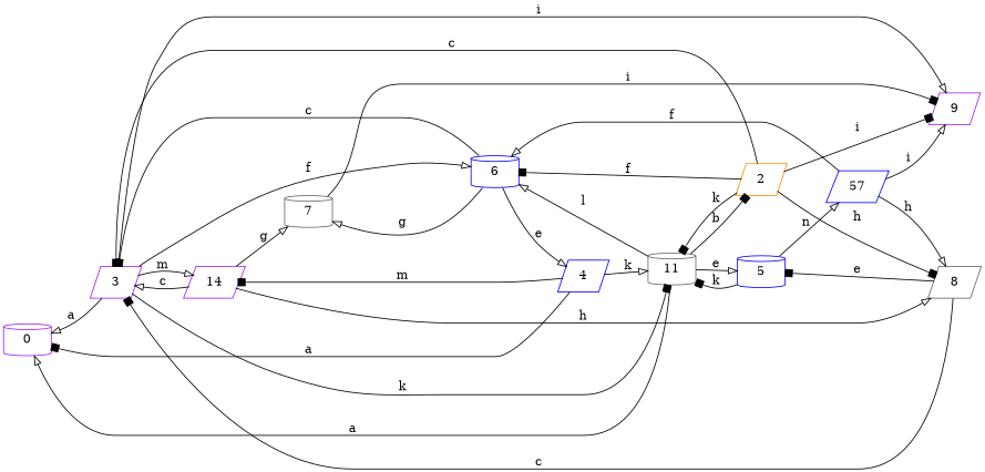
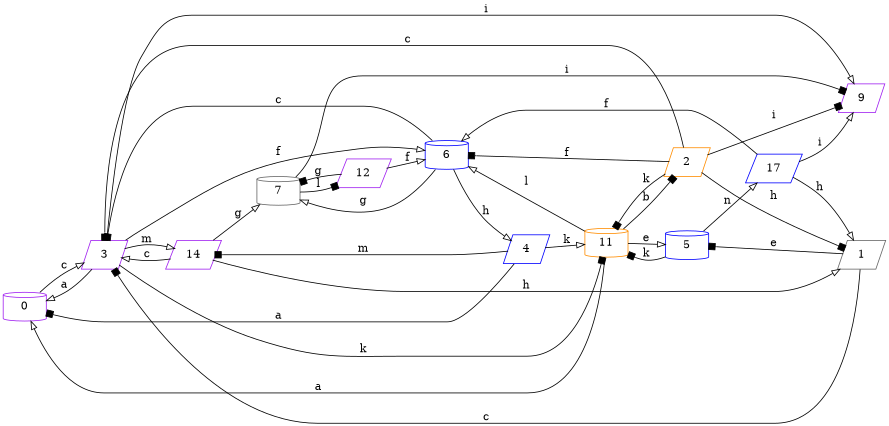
  strict digraph {
    rankdir=LR
    node [color=purple shape=parallelogram]
    edge [arrowhead=onormal]
    0 [shape=cylinder]
    3
    6 [color=blue shape=cylinder]
    9
-   11 [color=gray40 shape=cylinder]
+   11 [color=darkorange shape=cylinder]
    14
    2 [color=darkorange]
-   8 [color=gray40]
+   8 [color=gray40 label=1]
    4 [color=blue]
    7 [color=gray40 shape=cylinder]
    5 [color=blue shape=cylinder]
-   17 [color=blue label=57]
+   17 [color=blue]
+   12
+   0 -> 3 [label=c]
    3 -> 0 [label=a]
    3 -> 6 [label=f]
    3 -> 9 [label=i]
    3 -> 11 [arrowhead=box label=k]
    3 -> 14 [label=m]
    6 -> 3 [arrowhead=box label=c]
-   6 -> 4 [label=e]
+   6 -> 4 [label=h]
    6 -> 7 [label=g]
    11 -> 0 [label=a]
    11 -> 6 [label=l]
    11 -> 2 [arrowhead=box label=b]
    11 -> 5 [label=e]
    14 -> 3 [label=c]
    14 -> 8 [label=h]
    14 -> 7 [label=g]
    2 -> 3 [arrowhead=box label=c]
    2 -> 6 [arrowhead=box label=f]
    2 -> 9 [arrowhead=box label=i]
    2 -> 11 [arrowhead=box label=k]
    2 -> 8 [arrowhead=box label=h]
    8 -> 3 [arrowhead=box label=c]
    8 -> 5 [arrowhead=box label=e]
    4 -> 0 [arrowhead=box label=a]
    4 -> 11 [label=k]
    4 -> 14 [arrowhead=box label=m]
    7 -> 9 [arrowhead=box label=i]
+   7 -> 12 [arrowhead=box label=l]
    5 -> 11 [arrowhead=box label=k]
    5 -> 17 [label=n]
    17 -> 6 [label=f]
    17 -> 9 [label=i]
    17 -> 8 [label=h]
+   12 -> 6 [label=f]
+   12 -> 7 [arrowhead=box label=g]
  }
